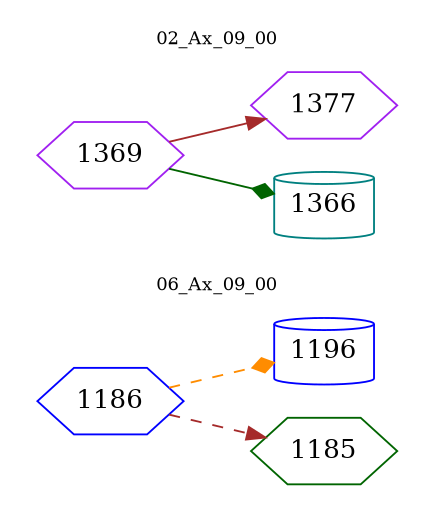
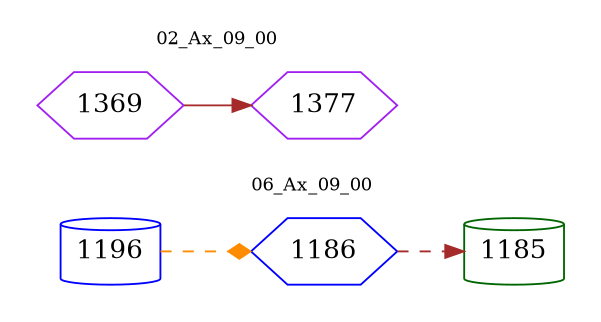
  digraph {
    rankdir=LR
    node [color=blue shape=hexagon]
    edge [arrowhead=normal color=brown style=dashed]
    n1 [label=1186]
-   n2 [color=darkgreen label=1185]
+   n2 [color=darkgreen label=1185 shape=cylinder]
    n3 [label=1196 shape=cylinder]
    n4 [color=purple label=1369]
-   n5 [color=teal label=1366 shape=cylinder]
    n6 [color=purple label=1377]
    subgraph cluster_1 {
      color=white
      fontsize=10
      label="06_Ax_09_00"
      n1
      n2
      n3
    }
    subgraph cluster_2 {
      color=white
      fontsize=10
      label="02_Ax_09_00"
      n4
-     n5
      n6
    }
    n1 -> n2
-   n1 -> n3 [arrowhead=diamond color=darkorange]
-   n4 -> n5 [arrowhead=diamond color=darkgreen style=solid]
+   n3 -> n1 [arrowhead=diamond color=darkorange]
    n4 -> n6 [style=solid]
  }
